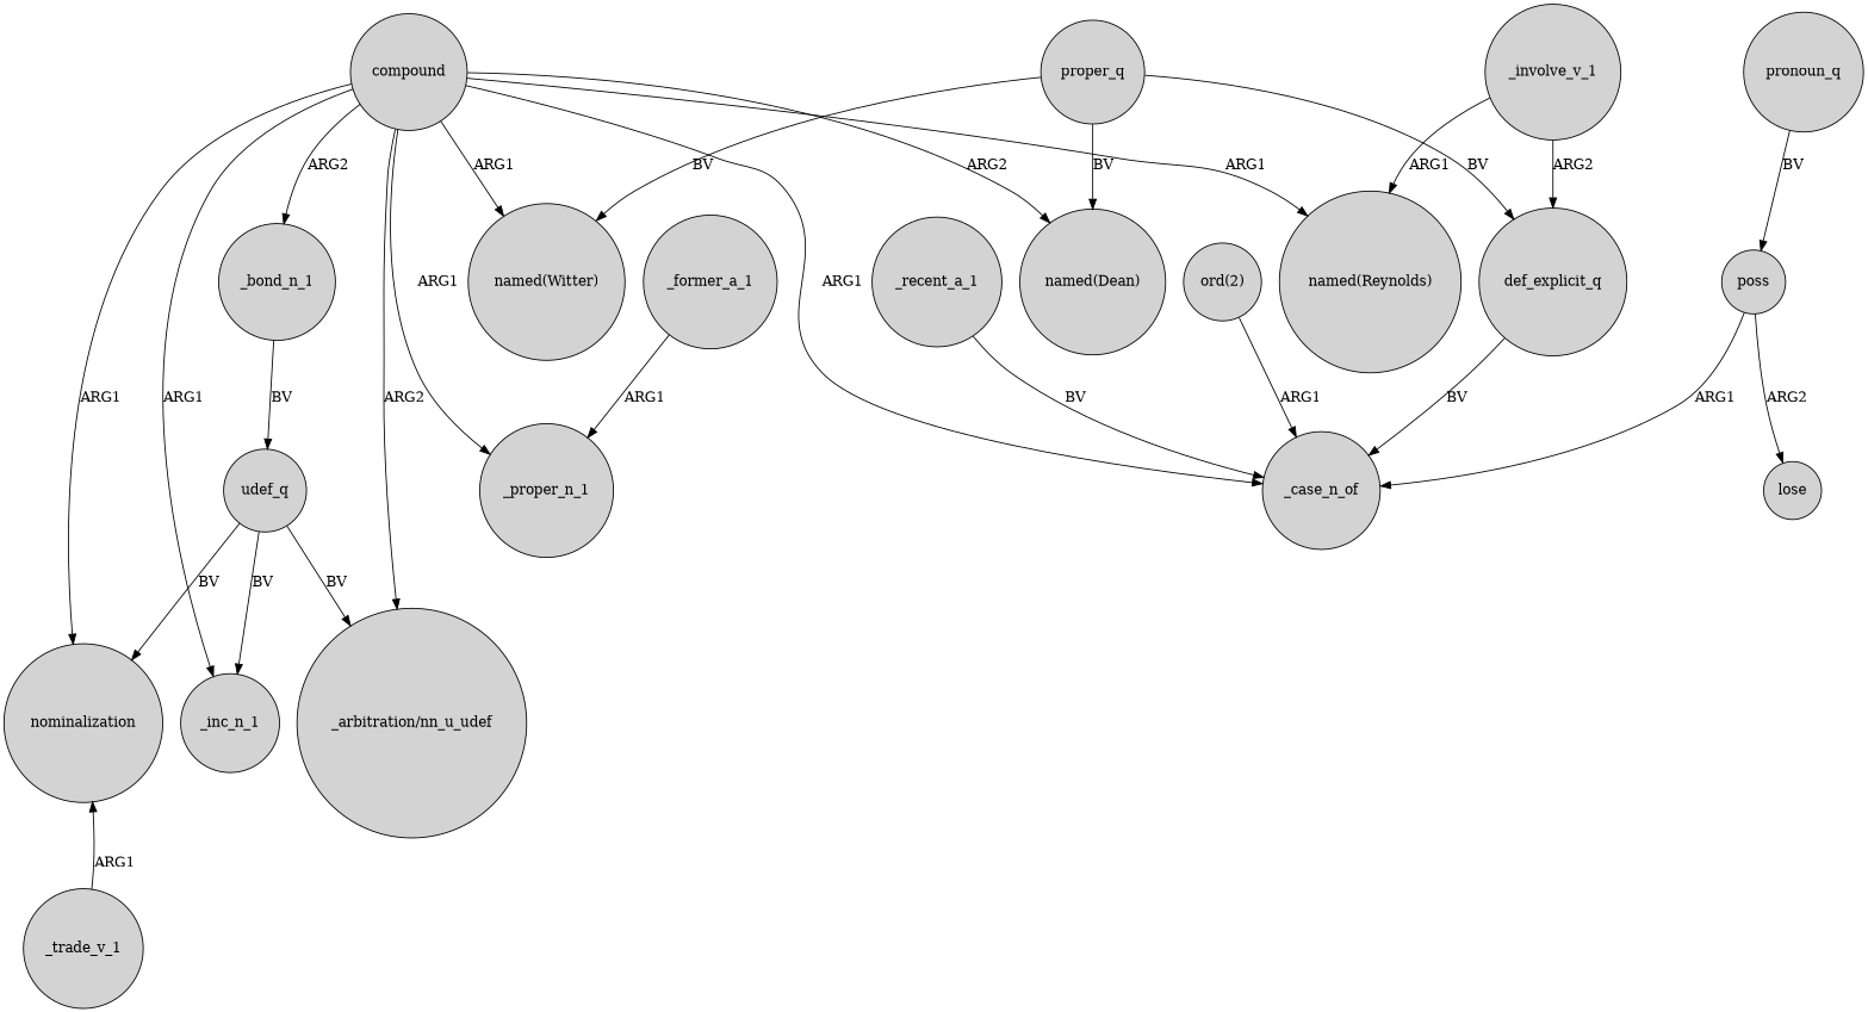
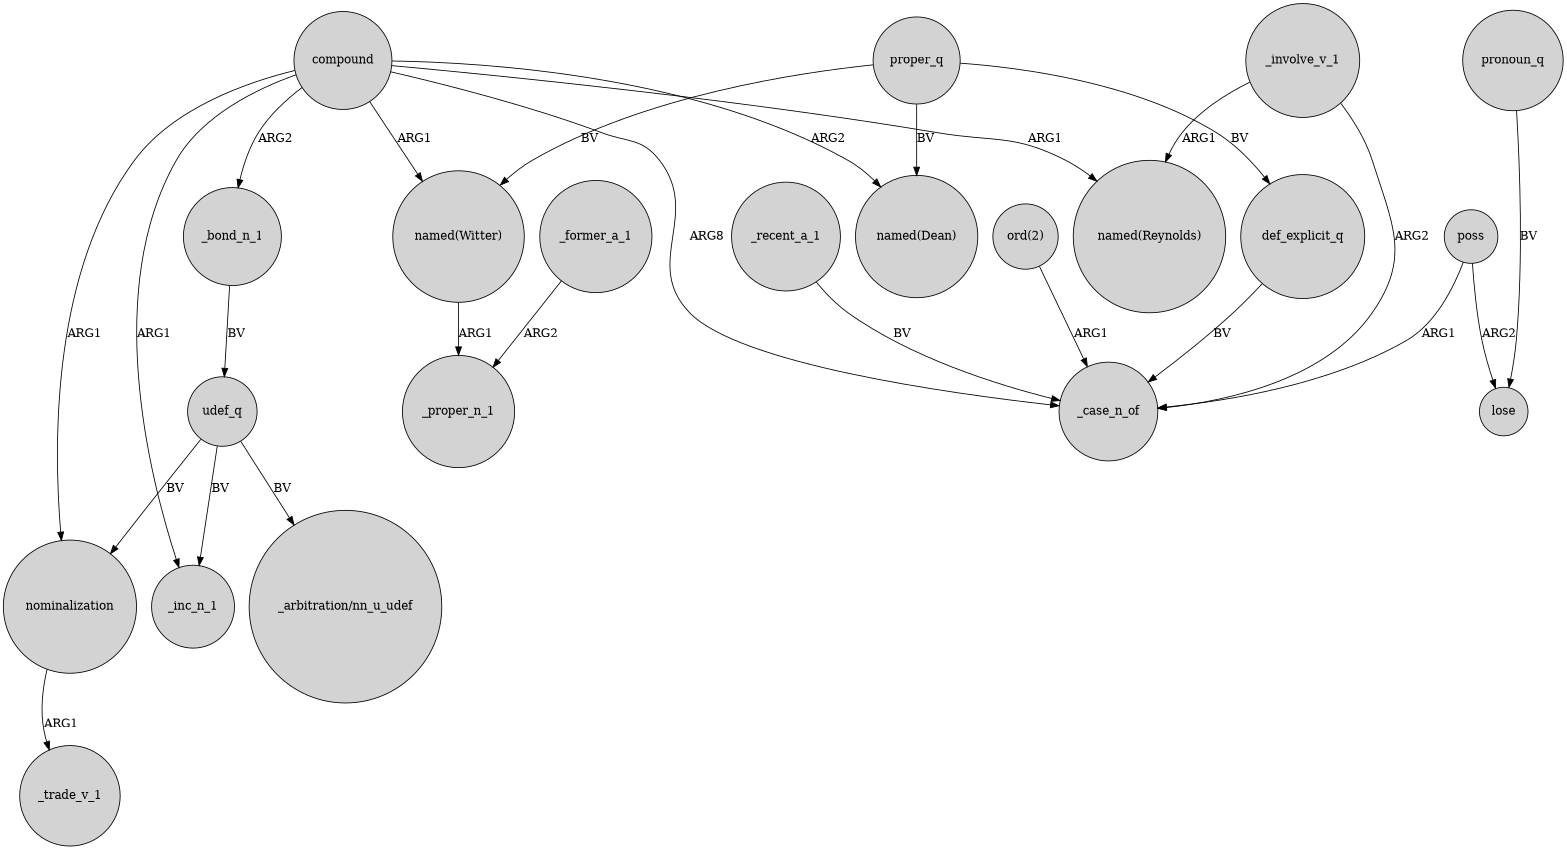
  digraph {
    node [shape=circle style=filled]
    udef_q
    _inc_n_1
    nominalization
    n4 [label="_arbitration/nn_u_udef"]
    _trade_v_1
    _bond_n_1
    n7 [label=lose]
    poss
    _case_n_of
    n10 [label=_proper_n_1]
    n11 [label=_involve_v_1]
    "named(Reynolds)"
    compound
    "named(Dean)"
    "named(Witter)"
    proper_q
    def_explicit_q
    _recent_a_1
    pronoun_q
    "ord(2)"
    _former_a_1
    udef_q -> _inc_n_1 [label=BV]
    udef_q -> nominalization [label=BV]
    udef_q -> n4 [label=BV]
-   _trade_v_1 -> nominalization [label=ARG1]
+   nominalization -> _trade_v_1 [label=ARG1]
    _bond_n_1 -> udef_q [label=BV]
    poss -> n7 [label=ARG2]
    poss -> _case_n_of [label=ARG1]
-   n11 -> def_explicit_q [label=ARG2]
+   n11 -> _case_n_of [label=ARG2]
    n11 -> "named(Reynolds)" [label=ARG1]
    compound -> _inc_n_1 [label=ARG1]
    compound -> nominalization [label=ARG1]
-   compound -> n4 [label=ARG2]
    compound -> _bond_n_1 [label=ARG2]
-   compound -> _case_n_of [label=ARG1]
-   compound -> n10 [label=ARG1]
+   compound -> _case_n_of [label=ARG8]
+   "named(Witter)" -> n10 [label=ARG1]
    compound -> "named(Reynolds)" [label=ARG1]
    compound -> "named(Dean)" [label=ARG2]
    compound -> "named(Witter)" [label=ARG1]
    proper_q -> "named(Dean)" [label=BV]
    proper_q -> "named(Witter)" [label=BV]
    proper_q -> def_explicit_q [label=BV]
    def_explicit_q -> _case_n_of [label=BV]
    _recent_a_1 -> _case_n_of [label=BV]
-   pronoun_q -> poss [label=BV]
+   pronoun_q -> n7 [label=BV]
    "ord(2)" -> _case_n_of [label=ARG1]
-   _former_a_1 -> n10 [label=ARG1]
+   _former_a_1 -> n10 [label=ARG2]
  }
